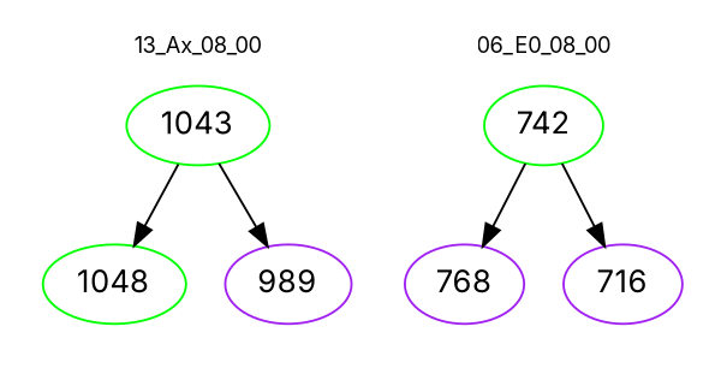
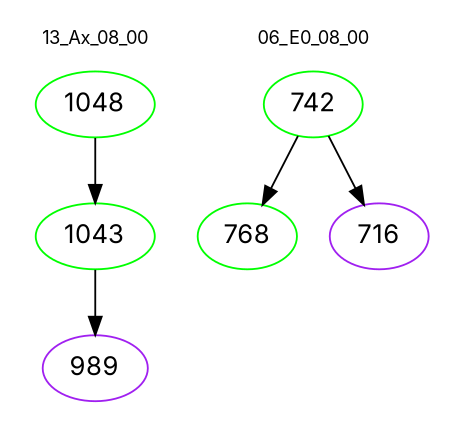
  digraph {
    fontname=Inter
    node [color=green fontname=Inter]
    edge [color=black fontname=Inter]
    n1 [label=1043]
    n2 [label=1048]
    n3 [color=purple label=989]
    n4 [label=742]
-   n5 [color=purple label=768]
+   n5 [label=768]
    n6 [color=purple label=716]
    subgraph cluster_1 {
      color=white
      fontsize=10
      label="13_Ax_08_00"
      n1
      n2
      n3
    }
    subgraph cluster_2 {
      color=white
      fontsize=10
      label="06_E0_08_00"
      n4
      n5
      n6
    }
-   n1 -> n2
+   n2 -> n1
    n1 -> n3
    n4 -> n5
    n4 -> n6
  }
